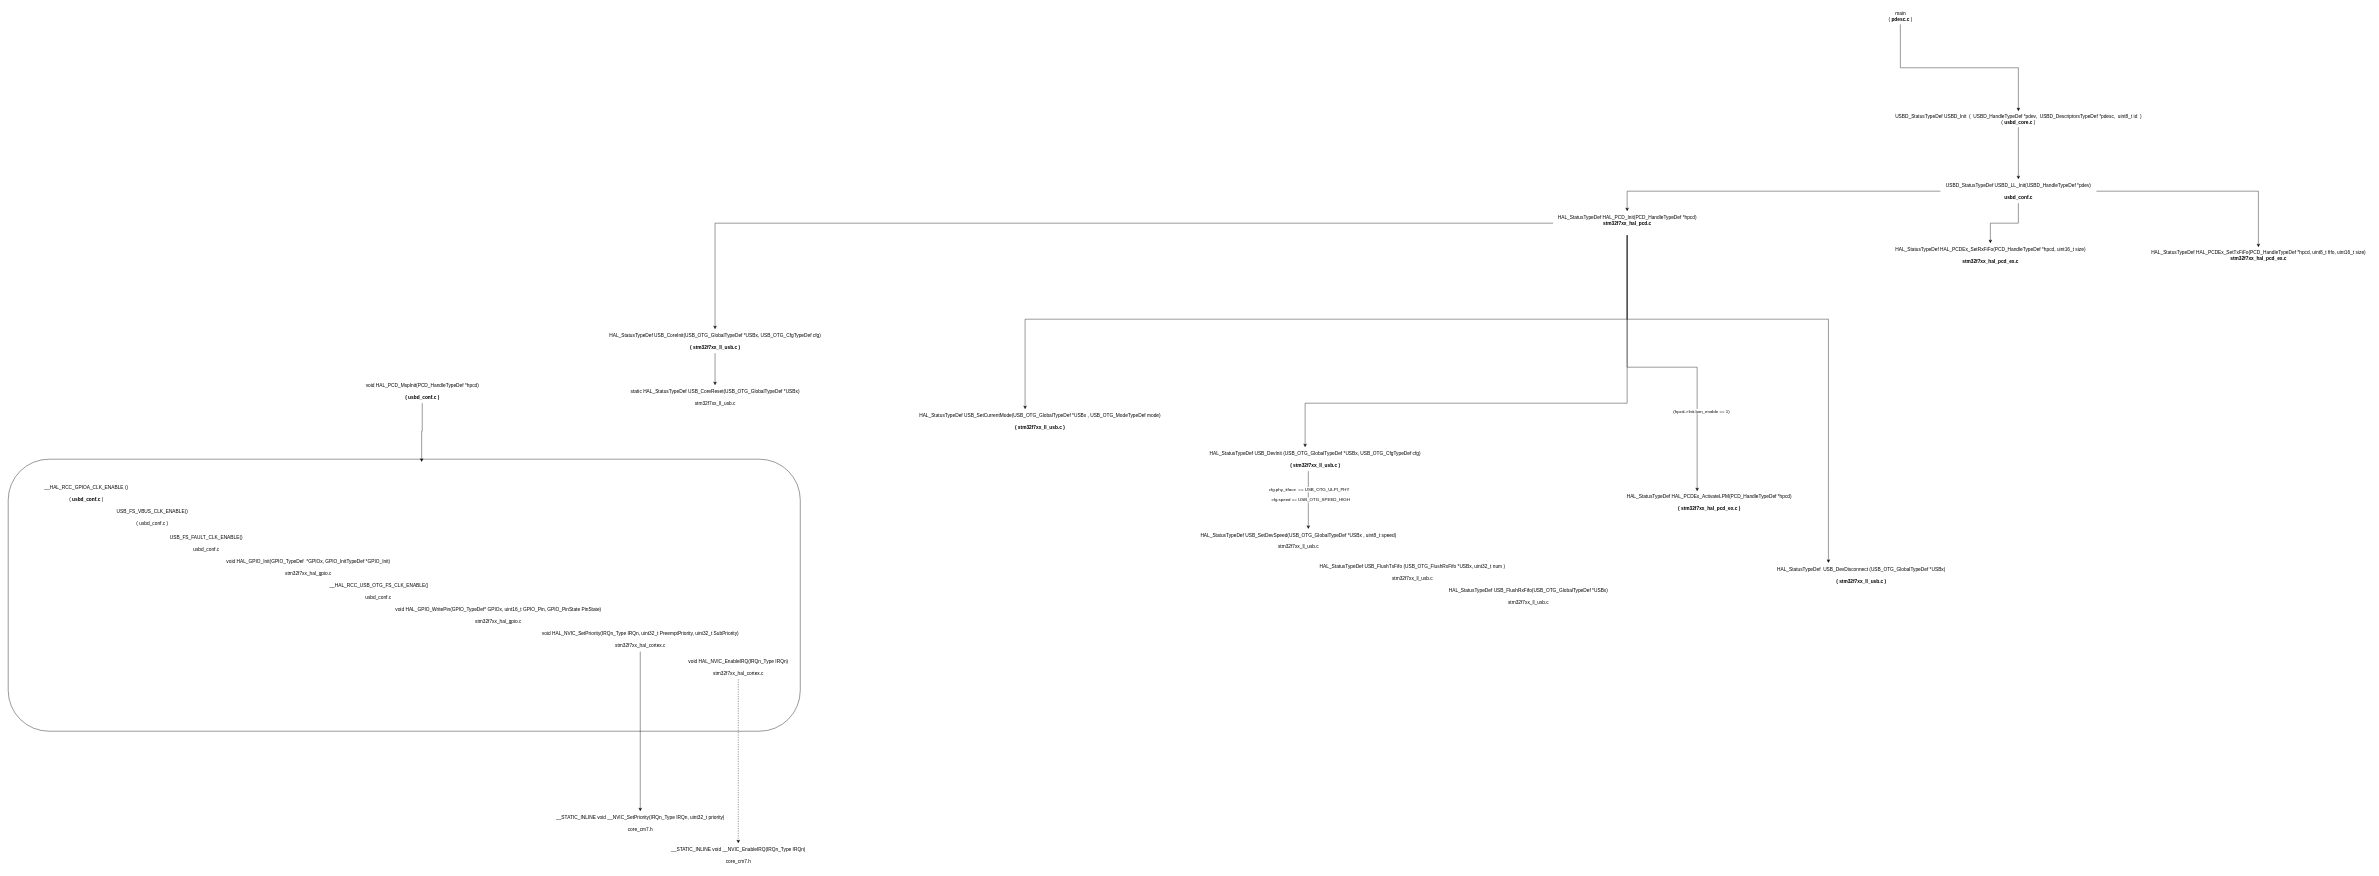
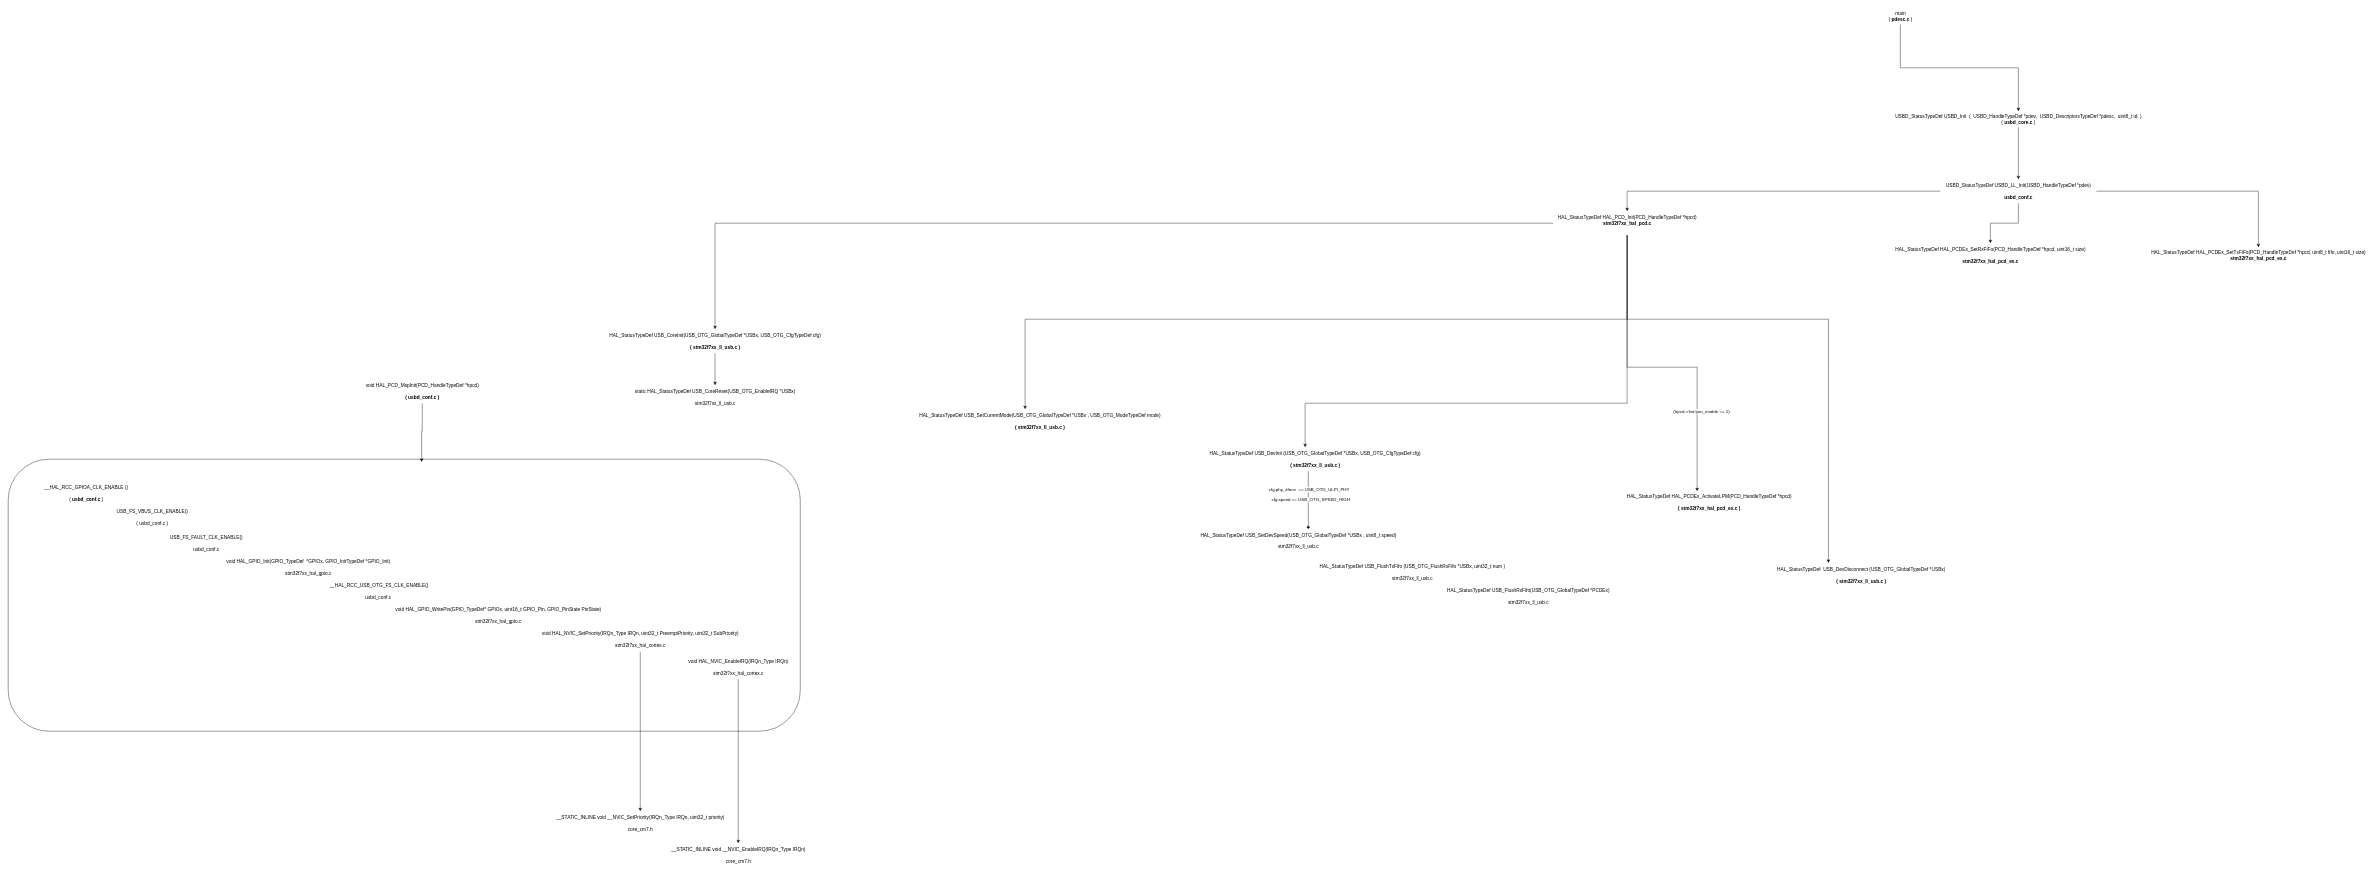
  <mxCell id="0" />
  <mxCell id="1" parent="0" />
  <mxCell id="2" style="edgeStyle=orthogonalEdgeStyle;rounded=0;orthogonalLoop=1;jettySize=auto;html=1;" parent="1" source="3" target="5" edge="1"><mxGeometry relative="1" as="geometry" /></mxCell>
  <mxCell id="3" value="main&lt;div&gt;( &lt;b&gt;pdesc.c&lt;/b&gt; )&lt;/div&gt;" style="text;html=1;align=center;verticalAlign=middle;resizable=0;points=[];autosize=1;strokeColor=none;fillColor=none;" parent="1" vertex="1"><mxGeometry x="4710" y="20" width="80" height="40" as="geometry" /></mxCell>
  <mxCell id="4" style="edgeStyle=orthogonalEdgeStyle;rounded=0;orthogonalLoop=1;jettySize=auto;html=1;" parent="1" source="5" target="9" edge="1"><mxGeometry relative="1" as="geometry" /></mxCell>
  <mxCell id="5" value="USBD_StatusTypeDef USBD_Init&amp;nbsp; (&amp;nbsp; USBD_HandleTypeDef *pdev,&amp;nbsp; USBD_DescriptorsTypeDef *pdesc,&amp;nbsp; uint8_t id&amp;nbsp; )&lt;div&gt;( &lt;b&gt;usbd_core.c&lt;/b&gt; )&lt;/div&gt;" style="text;html=1;align=center;verticalAlign=middle;resizable=0;points=[];autosize=1;strokeColor=none;fillColor=none;" parent="1" vertex="1"><mxGeometry x="4725" y="277" width="640" height="40" as="geometry" /></mxCell>
  <mxCell id="6" style="edgeStyle=orthogonalEdgeStyle;rounded=0;orthogonalLoop=1;jettySize=auto;html=1;" parent="1" source="9" target="15" edge="1"><mxGeometry relative="1" as="geometry" /></mxCell>
  <mxCell id="7" style="edgeStyle=orthogonalEdgeStyle;rounded=0;orthogonalLoop=1;jettySize=auto;html=1;" parent="1" source="9" target="16" edge="1"><mxGeometry relative="1" as="geometry" /></mxCell>
  <mxCell id="8" style="edgeStyle=orthogonalEdgeStyle;rounded=0;orthogonalLoop=1;jettySize=auto;html=1;" parent="1" source="9" target="17" edge="1"><mxGeometry relative="1" as="geometry" /></mxCell>
  <mxCell id="9" value="USBD_StatusTypeDef USBD_LL_Init(USBD_HandleTypeDef *pdev)&lt;div&gt;&lt;b&gt;&lt;br&gt;&lt;/b&gt;&lt;/div&gt;&lt;div&gt;&lt;b&gt;usbd_conf.c&lt;/b&gt;&lt;/div&gt;" style="text;html=1;align=center;verticalAlign=middle;resizable=0;points=[];autosize=1;strokeColor=none;fillColor=none;" parent="1" vertex="1"><mxGeometry x="4850" y="447" width="390" height="60" as="geometry" /></mxCell>
  <mxCell id="10" style="edgeStyle=orthogonalEdgeStyle;rounded=0;orthogonalLoop=1;jettySize=auto;html=1;" parent="1" source="15" target="20" edge="1"><mxGeometry relative="1" as="geometry" /></mxCell>
  <mxCell id="11" style="edgeStyle=orthogonalEdgeStyle;rounded=0;orthogonalLoop=1;jettySize=auto;html=1;" parent="1" source="15" target="21" edge="1"><mxGeometry relative="1" as="geometry"><Array as="points"><mxPoint x="4067" y="797" /><mxPoint x="2562" y="797" /></Array></mxGeometry></mxCell>
  <mxCell id="12" style="edgeStyle=orthogonalEdgeStyle;rounded=0;orthogonalLoop=1;jettySize=auto;html=1;" parent="1" source="15" target="25" edge="1"><mxGeometry relative="1" as="geometry"><Array as="points"><mxPoint x="4067" y="1007" /><mxPoint x="3262" y="1007" /></Array></mxGeometry></mxCell>
  <mxCell id="13" style="edgeStyle=orthogonalEdgeStyle;rounded=0;orthogonalLoop=1;jettySize=auto;html=1;" parent="1" source="15" target="27" edge="1"><mxGeometry relative="1" as="geometry"><Array as="points"><mxPoint x="4067" y="917" /><mxPoint x="4242" y="917" /></Array></mxGeometry></mxCell>
  <mxCell id="14" value="(hpcd-&amp;gt;Init.lpm_enable == 1)" style="edgeLabel;html=1;align=center;verticalAlign=middle;resizable=0;points=[];" parent="13" vertex="1" connectable="0"><mxGeometry x="0.518" y="-2" relative="1" as="geometry"><mxPoint x="12" y="-4" as="offset" /></mxGeometry></mxCell>
  <mxCell id="15" value="HAL_StatusTypeDef HAL_PCD_Init(PCD_HandleTypeDef *hpcd)&lt;div&gt;&lt;b&gt;stm32f7xx_hal_pcd.c&lt;/b&gt;&lt;br&gt;&lt;div&gt;&lt;br&gt;&lt;/div&gt;&lt;/div&gt;" style="text;html=1;align=center;verticalAlign=middle;resizable=0;points=[];autosize=1;strokeColor=none;fillColor=none;" parent="1" vertex="1"><mxGeometry x="3882" y="527" width="370" height="60" as="geometry" /></mxCell>
  <mxCell id="16" value="HAL_StatusTypeDef HAL_PCDEx_SetRxFiFo(PCD_HandleTypeDef *hpcd, uint16_t size)&lt;div&gt;&lt;b&gt;&lt;br&gt;&lt;/b&gt;&lt;/div&gt;&lt;div&gt;&lt;b&gt;stm32f7xx_hal_pcd_ex.c&lt;/b&gt;&lt;/div&gt;" style="text;html=1;align=center;verticalAlign=middle;resizable=0;points=[];autosize=1;strokeColor=none;fillColor=none;" parent="1" vertex="1"><mxGeometry x="4725" y="607" width="500" height="60" as="geometry" /></mxCell>
  <mxCell id="17" value="HAL_StatusTypeDef HAL_PCDEx_SetTxFiFo(PCD_HandleTypeDef *hpcd, uint8_t fifo, uint16_t size)&lt;div&gt;&lt;b&gt;stm32f7xx_hal_pcd_ex.c&lt;/b&gt;&lt;/div&gt;" style="text;html=1;align=center;verticalAlign=middle;resizable=0;points=[];autosize=1;strokeColor=none;fillColor=none;" parent="1" vertex="1"><mxGeometry x="5365" y="617" width="560" height="40" as="geometry" /></mxCell>
  <mxCell id="18" value="void HAL_PCD_MspInit(PCD_HandleTypeDef *hpcd)&lt;div&gt;&lt;br&gt;&lt;/div&gt;&lt;div&gt;&lt;b&gt;( usbd_conf.c )&lt;/b&gt;&lt;/div&gt;" style="text;html=1;align=center;verticalAlign=middle;resizable=0;points=[];autosize=1;strokeColor=none;fillColor=none;" parent="1" vertex="1"><mxGeometry x="900" y="947" width="310" height="60" as="geometry" /></mxCell>
  <mxCell id="19" style="edgeStyle=orthogonalEdgeStyle;rounded=0;orthogonalLoop=1;jettySize=auto;html=1;" edge="1" parent="1" source="20" target="42"><mxGeometry relative="1" as="geometry" /></mxCell>
  <mxCell id="20" value="HAL_StatusTypeDef USB_CoreInit(USB_OTG_GlobalTypeDef *USBx, USB_OTG_CfgTypeDef cfg)&lt;div&gt;&lt;br&gt;&lt;/div&gt;&lt;div&gt;&lt;b&gt;( stm32f7xx_ll_usb.c )&lt;/b&gt;&lt;/div&gt;" style="text;html=1;align=center;verticalAlign=middle;resizable=0;points=[];autosize=1;strokeColor=none;fillColor=none;" parent="1" vertex="1"><mxGeometry x="1512" y="822" width="550" height="60" as="geometry" /></mxCell>
  <mxCell id="21" value="HAL_StatusTypeDef USB_SetCurrentMode(USB_OTG_GlobalTypeDef *USBx , USB_OTG_ModeTypeDef mode)&lt;div&gt;&lt;br&gt;&lt;/div&gt;&lt;div&gt;&lt;b&gt;( stm32f7xx_ll_usb.c )&lt;/b&gt;&lt;/div&gt;" style="text;html=1;align=center;verticalAlign=middle;resizable=0;points=[];autosize=1;strokeColor=none;fillColor=none;" parent="1" vertex="1"><mxGeometry x="2284" y="1022" width="630" height="60" as="geometry" /></mxCell>
- <mxCell id="22" style="edgeStyle=orthogonalEdgeStyle;rounded=0;orthogonalLoop=1;jettySize=auto;html=1;" edge="1" parent="1" source="25" target="43"><mxGeometry relative="1" as="geometry"><Array as="points"><mxPoint x="3270" y="1227" /><mxPoint x="3270" y="1227" /></Array></mxGeometry></mxCell>
+ <mxCell id="22" style="edgeStyle=orthogonalEdgeStyle;rounded=0;orthogonalLoop=1;jettySize=auto;html=1;endArrow=diamond;" edge="1" parent="1" source="25" target="43"><mxGeometry relative="1" as="geometry"><Array as="points"><mxPoint x="3270" y="1227" /><mxPoint x="3270" y="1227" /></Array></mxGeometry></mxCell>
  <mxCell id="23" value="cfg.phy_itface&amp;nbsp; == USB_OTG_ULPI_PHY" style="edgeLabel;html=1;align=center;verticalAlign=middle;resizable=0;points=[];" vertex="1" connectable="0" parent="22"><mxGeometry x="-0.394" y="1" relative="1" as="geometry"><mxPoint y="1" as="offset" /></mxGeometry></mxCell>
  <mxCell id="24" value="cfg.speed == USB_OTG_SPEED_HIGH" style="edgeLabel;html=1;align=center;verticalAlign=middle;resizable=0;points=[];" vertex="1" connectable="0" parent="22"><mxGeometry x="-0.023" y="5" relative="1" as="geometry"><mxPoint y="1" as="offset" /></mxGeometry></mxCell>
  <mxCell id="25" value="HAL_StatusTypeDef USB_DevInit (USB_OTG_GlobalTypeDef *USBx, USB_OTG_CfgTypeDef cfg)&lt;div&gt;&lt;br&gt;&lt;/div&gt;&lt;div&gt;&lt;b&gt;(&amp;nbsp;stm32f7xx_ll_usb.c )&lt;/b&gt;&lt;/div&gt;" style="text;html=1;align=center;verticalAlign=middle;resizable=0;points=[];autosize=1;strokeColor=none;fillColor=none;" parent="1" vertex="1"><mxGeometry x="3012" y="1117" width="550" height="60" as="geometry" /></mxCell>
  <mxCell id="26" value="&lt;div style=&quot;text-wrap-mode: nowrap;&quot;&gt;&lt;br&gt;&lt;/div&gt;" style="rounded=1;whiteSpace=wrap;html=1;gradientColor=none;" parent="1" vertex="1"><mxGeometry x="20" y="1147" width="1980" height="680" as="geometry" /></mxCell>
  <mxCell id="27" value="HAL_StatusTypeDef HAL_PCDEx_ActivateLPM(PCD_HandleTypeDef *hpcd)&lt;div&gt;&lt;br&gt;&lt;/div&gt;&lt;div&gt;&lt;b&gt;(&amp;nbsp;stm32f7xx_hal_pcd_ex.c )&lt;/b&gt;&lt;/div&gt;&lt;div&gt;&lt;br&gt;&lt;/div&gt;" style="text;html=1;align=center;verticalAlign=middle;resizable=0;points=[];autosize=1;strokeColor=none;fillColor=none;" parent="1" vertex="1"><mxGeometry x="4052" y="1227" width="440" height="70" as="geometry" /></mxCell>
  <mxCell id="28" value="HAL_StatusTypeDef&amp;nbsp; USB_DevDisconnect (USB_OTG_GlobalTypeDef *USBx)&lt;div&gt;&lt;br&gt;&lt;/div&gt;&lt;div&gt;&lt;b&gt;(&amp;nbsp;stm32f7xx_ll_usb.c )&lt;/b&gt;&lt;/div&gt;" style="text;html=1;align=center;verticalAlign=middle;resizable=0;points=[];autosize=1;strokeColor=none;fillColor=none;" parent="1" vertex="1"><mxGeometry x="4432" y="1407" width="440" height="60" as="geometry" /></mxCell>
  <mxCell id="29" value="__HAL_RCC_GPIOA_CLK_ENABLE ()&lt;div&gt;&lt;br&gt;&lt;/div&gt;&lt;div&gt;( &lt;b&gt;usbd_conf.c&lt;/b&gt; )&lt;/div&gt;" style="text;html=1;align=center;verticalAlign=middle;resizable=0;points=[];autosize=1;strokeColor=none;fillColor=none;" parent="1" vertex="1"><mxGeometry x="100" y="1202" width="230" height="60" as="geometry" /></mxCell>
  <mxCell id="30" value="USB_FS_VBUS_CLK_ENABLE()&lt;div&gt;&lt;br&gt;&lt;/div&gt;&lt;div&gt;( usbd_conf.c )&lt;/div&gt;" style="text;html=1;align=center;verticalAlign=middle;resizable=0;points=[];autosize=1;strokeColor=none;fillColor=none;" parent="1" vertex="1"><mxGeometry x="280" y="1262" width="200" height="60" as="geometry" /></mxCell>
  <mxCell id="31" value="USB_FS_FAULT_CLK_ENABLE()&lt;div&gt;&lt;br&gt;&lt;/div&gt;&lt;div&gt;usbd_conf.c&lt;/div&gt;" style="text;html=1;align=center;verticalAlign=middle;resizable=0;points=[];autosize=1;strokeColor=none;fillColor=none;" parent="1" vertex="1"><mxGeometry x="410" y="1328" width="210" height="60" as="geometry" /></mxCell>
  <mxCell id="32" value="void HAL_GPIO_Init(GPIO_TypeDef&amp;nbsp; *GPIOx, GPIO_InitTypeDef *GPIO_Init)&lt;div&gt;&lt;br&gt;&lt;/div&gt;&lt;div&gt;stm32f7xx_hal_gpio.c&lt;/div&gt;" style="text;html=1;align=center;verticalAlign=middle;resizable=0;points=[];autosize=1;strokeColor=none;fillColor=none;" parent="1" vertex="1"><mxGeometry x="555" y="1388" width="430" height="60" as="geometry" /></mxCell>
  <mxCell id="33" value="&amp;nbsp;__HAL_RCC_USB_OTG_FS_CLK_ENABLE()&lt;div&gt;&lt;br&gt;&lt;/div&gt;&lt;div&gt;usbd_conf.c&lt;/div&gt;" style="text;html=1;align=center;verticalAlign=middle;resizable=0;points=[];autosize=1;strokeColor=none;fillColor=none;" parent="1" vertex="1"><mxGeometry x="810" y="1448" width="270" height="60" as="geometry" /></mxCell>
  <mxCell id="34" value="void HAL_GPIO_WritePin(GPIO_TypeDef* GPIOx, uint16_t GPIO_Pin, GPIO_PinState PinState)&lt;div&gt;&lt;br&gt;&lt;/div&gt;&lt;div&gt;stm32f7xx_hal_gpio.c&lt;/div&gt;" style="text;html=1;align=center;verticalAlign=middle;resizable=0;points=[];autosize=1;strokeColor=none;fillColor=none;" parent="1" vertex="1"><mxGeometry x="975" y="1508" width="540" height="60" as="geometry" /></mxCell>
  <mxCell id="35" style="edgeStyle=orthogonalEdgeStyle;rounded=0;orthogonalLoop=1;jettySize=auto;html=1;" parent="1" source="36" target="40" edge="1"><mxGeometry relative="1" as="geometry" /></mxCell>
  <mxCell id="36" value="void HAL_NVIC_SetPriority(IRQn_Type IRQn, uint32_t PreemptPriority, uint32_t SubPriority)&lt;div&gt;&lt;br&gt;&lt;/div&gt;&lt;div&gt;stm32f7xx_hal_cortex.c&lt;/div&gt;" style="text;html=1;align=center;verticalAlign=middle;resizable=0;points=[];autosize=1;strokeColor=none;fillColor=none;" parent="1" vertex="1"><mxGeometry x="1340" y="1568" width="520" height="60" as="geometry" /></mxCell>
- <mxCell id="37" style="edgeStyle=orthogonalEdgeStyle;rounded=0;orthogonalLoop=1;jettySize=auto;html=1;dashed=1;" parent="1" source="38" target="41" edge="1"><mxGeometry relative="1" as="geometry" /></mxCell>
+ <mxCell id="37" style="edgeStyle=orthogonalEdgeStyle;rounded=0;orthogonalLoop=1;jettySize=auto;html=1;" parent="1" source="38" target="41" edge="1"><mxGeometry relative="1" as="geometry" /></mxCell>
  <mxCell id="38" value="void HAL_NVIC_EnableIRQ(IRQn_Type IRQn)&lt;div&gt;&lt;br&gt;&lt;/div&gt;&lt;div&gt;stm32f7xx_hal_cortex.c&lt;/div&gt;" style="text;html=1;align=center;verticalAlign=middle;resizable=0;points=[];autosize=1;strokeColor=none;fillColor=none;" parent="1" vertex="1"><mxGeometry x="1710" y="1637" width="270" height="60" as="geometry" /></mxCell>
  <mxCell id="39" style="edgeStyle=orthogonalEdgeStyle;rounded=0;orthogonalLoop=1;jettySize=auto;html=1;entryX=0.522;entryY=0.01;entryDx=0;entryDy=0;entryPerimeter=0;" parent="1" source="18" target="26" edge="1"><mxGeometry relative="1" as="geometry" /></mxCell>
  <mxCell id="40" value="__STATIC_INLINE void __NVIC_SetPriority(IRQn_Type IRQn, uint32_t priority)&lt;div&gt;&lt;br&gt;&lt;/div&gt;&lt;div&gt;core_cm7.h&lt;/div&gt;" style="text;html=1;align=center;verticalAlign=middle;resizable=0;points=[];autosize=1;strokeColor=none;fillColor=none;" parent="1" vertex="1"><mxGeometry x="1380" y="2027" width="440" height="60" as="geometry" /></mxCell>
  <mxCell id="41" value="__STATIC_INLINE void __NVIC_EnableIRQ(IRQn_Type IRQn)&lt;div&gt;&lt;br&gt;&lt;/div&gt;&lt;div&gt;core_cm7.h&lt;/div&gt;" style="text;html=1;align=center;verticalAlign=middle;resizable=0;points=[];autosize=1;strokeColor=none;fillColor=none;" parent="1" vertex="1"><mxGeometry x="1665" y="2107" width="360" height="60" as="geometry" /></mxCell>
- <mxCell id="42" value="static HAL_StatusTypeDef USB_CoreReset(USB_OTG_GlobalTypeDef *USBx)&lt;div&gt;&lt;br&gt;&lt;/div&gt;&lt;div&gt;stm32f7xx_ll_usb.c&lt;/div&gt;" style="text;html=1;align=center;verticalAlign=middle;resizable=0;points=[];autosize=1;strokeColor=none;fillColor=none;" vertex="1" parent="1"><mxGeometry x="1562" y="962" width="450" height="60" as="geometry" /></mxCell>
+ <mxCell id="42" value="static HAL_StatusTypeDef USB_CoreReset(USB_OTG_EnableIRQ *USBx)&lt;div&gt;&lt;br&gt;&lt;/div&gt;&lt;div&gt;stm32f7xx_ll_usb.c&lt;/div&gt;" style="text;html=1;align=center;verticalAlign=middle;resizable=0;points=[];autosize=1;strokeColor=none;fillColor=none;" vertex="1" parent="1"><mxGeometry x="1562" y="962" width="450" height="60" as="geometry" /></mxCell>
  <mxCell id="43" value="HAL_StatusTypeDef USB_SetDevSpeed(USB_OTG_GlobalTypeDef *USBx , uint8_t speed)&lt;div&gt;&lt;br&gt;&lt;/div&gt;&lt;div&gt;stm32f7xx_ll_usb.c&lt;/div&gt;" style="text;html=1;align=center;verticalAlign=middle;resizable=0;points=[];autosize=1;strokeColor=none;fillColor=none;" vertex="1" parent="1"><mxGeometry x="2990" y="1321.29" width="510" height="60" as="geometry" /></mxCell>
  <mxCell id="44" value="HAL_StatusTypeDef USB_FlushTxFifo (USB_OTG_FlushRxFifo *USBx, uint32_t num )&lt;div&gt;&lt;br&gt;&lt;/div&gt;&lt;div&gt;stm32f7xx_ll_usb.c&lt;/div&gt;" style="text;html=1;align=center;verticalAlign=middle;resizable=0;points=[];autosize=1;strokeColor=none;fillColor=none;" vertex="1" parent="1"><mxGeometry x="3280" y="1400.29" width="500" height="60" as="geometry" /></mxCell>
- <mxCell id="45" value="HAL_StatusTypeDef USB_FlushRxFifo(USB_OTG_GlobalTypeDef *USBx)&lt;div&gt;&lt;br&gt;&lt;/div&gt;&lt;div&gt;stm32f7xx_ll_usb.c&lt;/div&gt;" style="text;html=1;align=center;verticalAlign=middle;resizable=0;points=[];autosize=1;strokeColor=none;fillColor=none;" vertex="1" parent="1"><mxGeometry x="3610" y="1460.29" width="420" height="60" as="geometry" /></mxCell>
+ <mxCell id="45" value="HAL_StatusTypeDef USB_FlushRxFifo(USB_OTG_GlobalTypeDef *PCDEx)&lt;div&gt;&lt;br&gt;&lt;/div&gt;&lt;div&gt;stm32f7xx_ll_usb.c&lt;/div&gt;" style="text;html=1;align=center;verticalAlign=middle;resizable=0;points=[];autosize=1;strokeColor=none;fillColor=none;" vertex="1" parent="1"><mxGeometry x="3610" y="1460.29" width="420" height="60" as="geometry" /></mxCell>
  <mxCell id="46" style="edgeStyle=orthogonalEdgeStyle;rounded=0;orthogonalLoop=1;jettySize=auto;html=1;entryX=0.314;entryY=-0.013;entryDx=0;entryDy=0;entryPerimeter=0;" edge="1" parent="1" source="15" target="28"><mxGeometry relative="1" as="geometry"><Array as="points"><mxPoint x="4067" y="797" /><mxPoint x="4570" y="797" /></Array></mxGeometry></mxCell>
